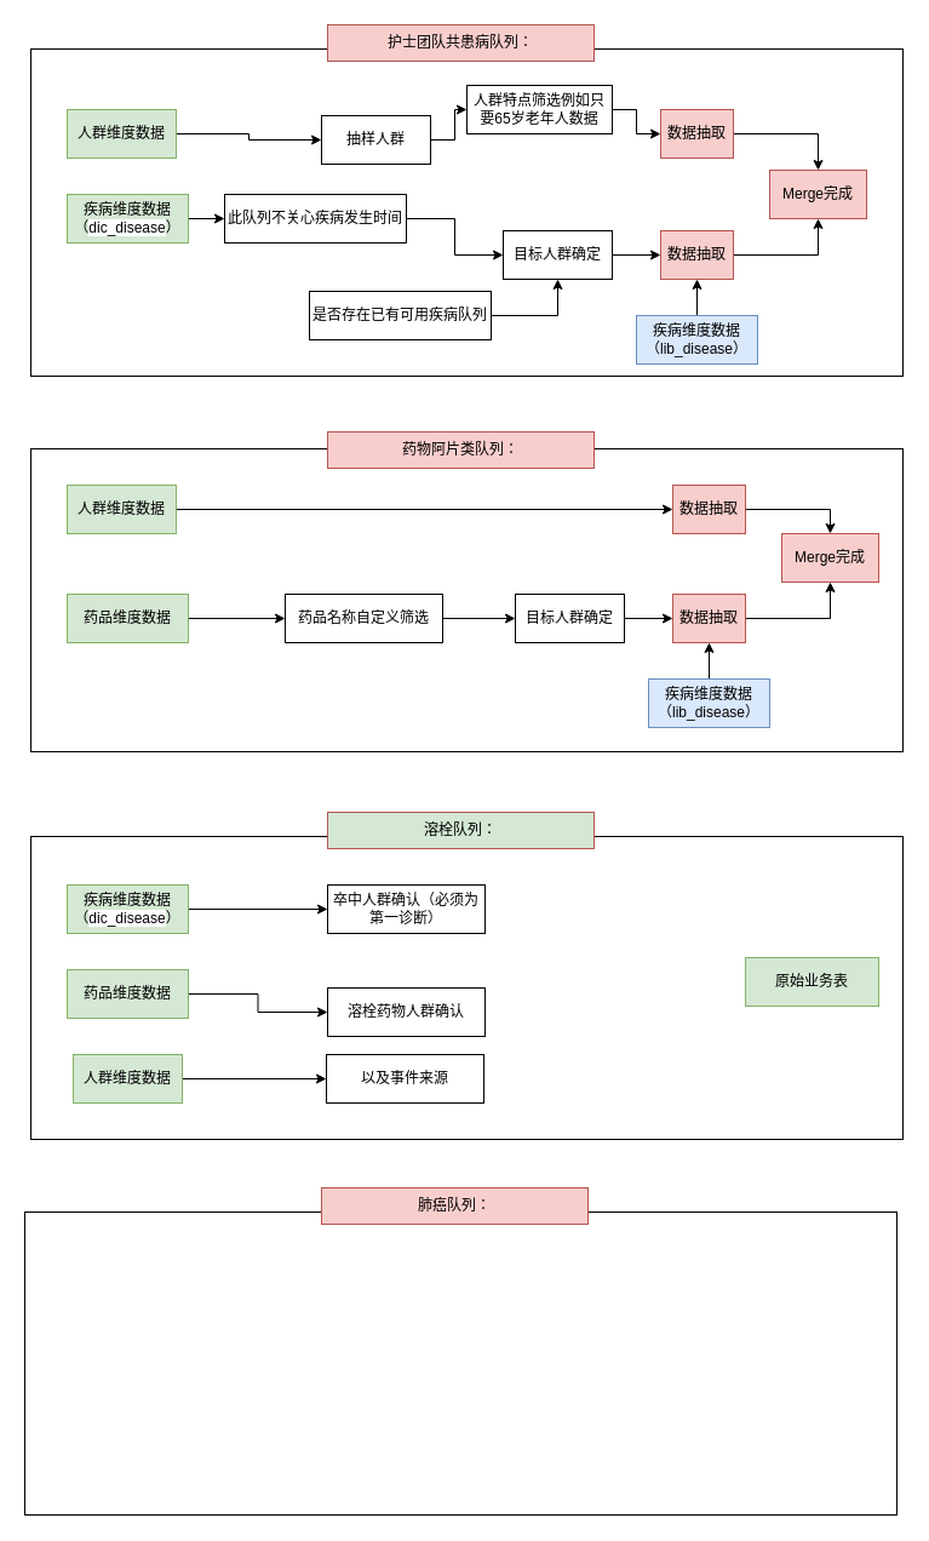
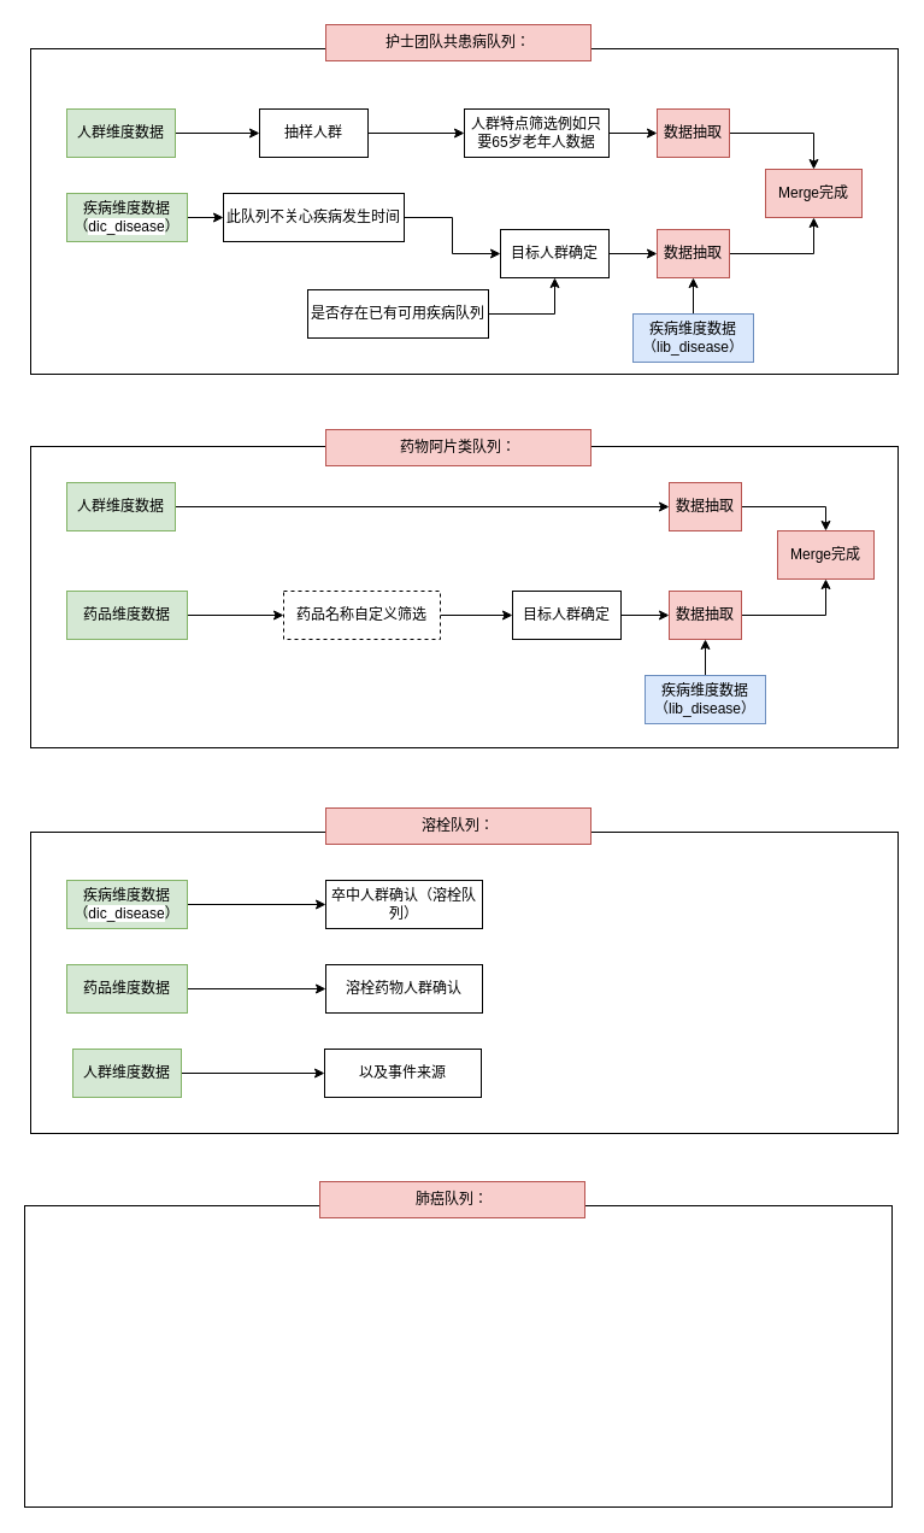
  <mxCell id="0" />
  <mxCell id="1" parent="0" />
  <mxCell id="2" value="" style="rounded=0;whiteSpace=wrap;html=1;" parent="1" vertex="1"><mxGeometry x="25" y="40" width="720" height="270" as="geometry" /></mxCell>
  <mxCell id="3" value="护士团队共患病队列：" style="rounded=0;whiteSpace=wrap;html=1;fillColor=#f8cecc;strokeColor=#b85450;" parent="1" vertex="1"><mxGeometry x="270" y="20" width="220" height="30" as="geometry" /></mxCell>
  <mxCell id="4" style="edgeStyle=orthogonalEdgeStyle;rounded=0;orthogonalLoop=1;jettySize=auto;html=1;exitX=1;exitY=0.5;exitDx=0;exitDy=0;" parent="1" source="5" target="7" edge="1"><mxGeometry relative="1" as="geometry" /></mxCell>
- <mxCell id="5" value="抽样人群" style="rounded=0;whiteSpace=wrap;html=1;" parent="1" vertex="1"><mxGeometry x="265" y="95" width="90" height="40" as="geometry" /></mxCell>
+ <mxCell id="5" value="抽样人群" style="rounded=0;whiteSpace=wrap;html=1;" parent="1" vertex="1"><mxGeometry x="215" y="90" width="90" height="40" as="geometry" /></mxCell>
  <mxCell id="6" style="edgeStyle=orthogonalEdgeStyle;rounded=0;orthogonalLoop=1;jettySize=auto;html=1;exitX=1;exitY=0.5;exitDx=0;exitDy=0;" parent="1" source="7" target="26" edge="1"><mxGeometry relative="1" as="geometry" /></mxCell>
- <mxCell id="7" value="人群特点筛选例如只要65岁老年人数据" style="rounded=0;whiteSpace=wrap;html=1;" parent="1" vertex="1"><mxGeometry x="385" y="70" width="120" height="40" as="geometry" /></mxCell>
+ <mxCell id="7" value="人群特点筛选例如只要65岁老年人数据" style="rounded=0;whiteSpace=wrap;html=1;" parent="1" vertex="1"><mxGeometry x="385" y="90" width="120" height="40" as="geometry" /></mxCell>
  <mxCell id="8" style="edgeStyle=orthogonalEdgeStyle;rounded=0;orthogonalLoop=1;jettySize=auto;html=1;exitX=1;exitY=0.5;exitDx=0;exitDy=0;" parent="1" source="9" target="5" edge="1"><mxGeometry relative="1" as="geometry" /></mxCell>
  <mxCell id="9" value="人群维度数据" style="rounded=0;whiteSpace=wrap;html=1;fillColor=#d5e8d4;strokeColor=#82b366;" parent="1" vertex="1"><mxGeometry x="55" y="90" width="90" height="40" as="geometry" /></mxCell>
  <mxCell id="10" style="edgeStyle=orthogonalEdgeStyle;rounded=0;orthogonalLoop=1;jettySize=auto;html=1;exitX=1;exitY=0.5;exitDx=0;exitDy=0;" parent="1" source="11" target="13" edge="1"><mxGeometry relative="1" as="geometry" /></mxCell>
  <mxCell id="11" value="疾病维度数据（&lt;span style=&quot;font-family: &amp;#34;tahoma&amp;#34; , &amp;#34;arial&amp;#34; , &amp;#34;verdana&amp;#34; , sans-serif ; background-color: rgb(255 , 255 , 255)&quot;&gt;dic_disease&lt;/span&gt;）" style="rounded=0;whiteSpace=wrap;html=1;fillColor=#d5e8d4;strokeColor=#82b366;" parent="1" vertex="1"><mxGeometry x="55" y="160" width="100" height="40" as="geometry" /></mxCell>
  <mxCell id="12" style="edgeStyle=orthogonalEdgeStyle;rounded=0;orthogonalLoop=1;jettySize=auto;html=1;exitX=1;exitY=0.5;exitDx=0;exitDy=0;" parent="1" source="13" target="17" edge="1"><mxGeometry relative="1" as="geometry" /></mxCell>
  <mxCell id="13" value="此队列不关心疾病发生时间" style="rounded=0;whiteSpace=wrap;html=1;" parent="1" vertex="1"><mxGeometry x="185" y="160" width="150" height="40" as="geometry" /></mxCell>
  <mxCell id="14" style="edgeStyle=orthogonalEdgeStyle;rounded=0;orthogonalLoop=1;jettySize=auto;html=1;exitX=1;exitY=0.5;exitDx=0;exitDy=0;" parent="1" source="15" target="17" edge="1"><mxGeometry relative="1" as="geometry" /></mxCell>
  <mxCell id="15" value="是否存在已有可用疾病队列" style="rounded=0;whiteSpace=wrap;html=1;" parent="1" vertex="1"><mxGeometry x="255" y="240" width="150" height="40" as="geometry" /></mxCell>
  <mxCell id="16" style="edgeStyle=orthogonalEdgeStyle;rounded=0;orthogonalLoop=1;jettySize=auto;html=1;exitX=1;exitY=0.5;exitDx=0;exitDy=0;" parent="1" source="17" target="24" edge="1"><mxGeometry relative="1" as="geometry" /></mxCell>
  <mxCell id="17" value="目标人群确定" style="rounded=0;whiteSpace=wrap;html=1;" parent="1" vertex="1"><mxGeometry x="415" y="190" width="90" height="40" as="geometry" /></mxCell>
  <mxCell id="18" value="Merge完成" style="rounded=0;whiteSpace=wrap;html=1;fillColor=#f8cecc;strokeColor=#b85450;" parent="1" vertex="1"><mxGeometry x="635" y="140" width="80" height="40" as="geometry" /></mxCell>
  <mxCell id="19" value="" style="rounded=0;whiteSpace=wrap;html=1;" parent="1" vertex="1"><mxGeometry x="25" y="370" width="720" height="250" as="geometry" /></mxCell>
  <mxCell id="20" value="药物阿片类队列：" style="rounded=0;whiteSpace=wrap;html=1;fillColor=#f8cecc;strokeColor=#b85450;" parent="1" vertex="1"><mxGeometry x="270" y="356" width="220" height="30" as="geometry" /></mxCell>
  <mxCell id="21" value="" style="rounded=0;whiteSpace=wrap;html=1;" parent="1" vertex="1"><mxGeometry x="25" y="690" width="720" height="250" as="geometry" /></mxCell>
- <mxCell id="22" value="溶栓队列：" style="rounded=0;whiteSpace=wrap;html=1;fillColor=#d5e8d4;strokeColor=#b85450;" parent="1" vertex="1"><mxGeometry x="270" y="670" width="220" height="30" as="geometry" /></mxCell>
+ <mxCell id="22" value="溶栓队列：" style="rounded=0;whiteSpace=wrap;html=1;fillColor=#f8cecc;strokeColor=#b85450;" parent="1" vertex="1"><mxGeometry x="270" y="670" width="220" height="30" as="geometry" /></mxCell>
  <mxCell id="23" style="edgeStyle=orthogonalEdgeStyle;rounded=0;orthogonalLoop=1;jettySize=auto;html=1;exitX=1;exitY=0.5;exitDx=0;exitDy=0;" parent="1" source="24" target="18" edge="1"><mxGeometry relative="1" as="geometry" /></mxCell>
  <mxCell id="24" value="数据抽取" style="rounded=0;whiteSpace=wrap;html=1;fillColor=#f8cecc;strokeColor=#b85450;" parent="1" vertex="1"><mxGeometry x="545" y="190" width="60" height="40" as="geometry" /></mxCell>
  <mxCell id="25" style="edgeStyle=orthogonalEdgeStyle;rounded=0;orthogonalLoop=1;jettySize=auto;html=1;exitX=1;exitY=0.5;exitDx=0;exitDy=0;entryX=0.5;entryY=0;entryDx=0;entryDy=0;" parent="1" source="26" target="18" edge="1"><mxGeometry relative="1" as="geometry" /></mxCell>
  <mxCell id="26" value="数据抽取" style="rounded=0;whiteSpace=wrap;html=1;fillColor=#f8cecc;strokeColor=#b85450;" parent="1" vertex="1"><mxGeometry x="545" y="90" width="60" height="40" as="geometry" /></mxCell>
  <mxCell id="27" style="edgeStyle=orthogonalEdgeStyle;rounded=0;orthogonalLoop=1;jettySize=auto;html=1;exitX=1;exitY=0.5;exitDx=0;exitDy=0;" parent="1" source="28" target="41" edge="1"><mxGeometry relative="1" as="geometry" /></mxCell>
  <mxCell id="28" value="人群维度数据" style="rounded=0;whiteSpace=wrap;html=1;fillColor=#d5e8d4;strokeColor=#82b366;" parent="1" vertex="1"><mxGeometry x="55" y="400" width="90" height="40" as="geometry" /></mxCell>
  <mxCell id="29" style="edgeStyle=orthogonalEdgeStyle;rounded=0;orthogonalLoop=1;jettySize=auto;html=1;exitX=1;exitY=0.5;exitDx=0;exitDy=0;" parent="1" source="30" target="34" edge="1"><mxGeometry relative="1" as="geometry" /></mxCell>
  <mxCell id="30" value="药品维度数据" style="rounded=0;whiteSpace=wrap;html=1;fillColor=#d5e8d4;strokeColor=#82b366;" parent="1" vertex="1"><mxGeometry x="55" y="490" width="100" height="40" as="geometry" /></mxCell>
  <mxCell id="31" style="edgeStyle=orthogonalEdgeStyle;rounded=0;orthogonalLoop=1;jettySize=auto;html=1;exitX=0.5;exitY=0;exitDx=0;exitDy=0;" parent="1" source="32" target="24" edge="1"><mxGeometry relative="1" as="geometry" /></mxCell>
  <mxCell id="32" value="疾病维度数据（lib_disease）" style="rounded=0;whiteSpace=wrap;html=1;fillColor=#dae8fc;strokeColor=#6c8ebf;" parent="1" vertex="1"><mxGeometry x="525" y="260" width="100" height="40" as="geometry" /></mxCell>
  <mxCell id="33" style="edgeStyle=orthogonalEdgeStyle;rounded=0;orthogonalLoop=1;jettySize=auto;html=1;exitX=1;exitY=0.5;exitDx=0;exitDy=0;" parent="1" source="34" target="36" edge="1"><mxGeometry relative="1" as="geometry" /></mxCell>
- <mxCell id="34" value="药品名称自定义筛选" style="rounded=0;whiteSpace=wrap;html=1;" parent="1" vertex="1"><mxGeometry x="235" y="490" width="130" height="40" as="geometry" /></mxCell>
+ <mxCell id="34" value="药品名称自定义筛选" style="rounded=0;whiteSpace=wrap;html=1;dashed=1;" parent="1" vertex="1"><mxGeometry x="235" y="490" width="130" height="40" as="geometry" /></mxCell>
  <mxCell id="35" style="edgeStyle=orthogonalEdgeStyle;rounded=0;orthogonalLoop=1;jettySize=auto;html=1;exitX=1;exitY=0.5;exitDx=0;exitDy=0;" parent="1" source="36" target="39" edge="1"><mxGeometry relative="1" as="geometry" /></mxCell>
  <mxCell id="36" value="目标人群确定" style="rounded=0;whiteSpace=wrap;html=1;" parent="1" vertex="1"><mxGeometry x="425" y="490" width="90" height="40" as="geometry" /></mxCell>
  <mxCell id="37" value="Merge完成" style="rounded=0;whiteSpace=wrap;html=1;fillColor=#f8cecc;strokeColor=#b85450;" parent="1" vertex="1"><mxGeometry x="645" y="440" width="80" height="40" as="geometry" /></mxCell>
  <mxCell id="38" style="edgeStyle=orthogonalEdgeStyle;rounded=0;orthogonalLoop=1;jettySize=auto;html=1;exitX=1;exitY=0.5;exitDx=0;exitDy=0;" parent="1" source="39" target="37" edge="1"><mxGeometry relative="1" as="geometry" /></mxCell>
  <mxCell id="39" value="数据抽取" style="rounded=0;whiteSpace=wrap;html=1;fillColor=#f8cecc;strokeColor=#b85450;" parent="1" vertex="1"><mxGeometry x="555" y="490" width="60" height="40" as="geometry" /></mxCell>
  <mxCell id="40" style="edgeStyle=orthogonalEdgeStyle;rounded=0;orthogonalLoop=1;jettySize=auto;html=1;exitX=1;exitY=0.5;exitDx=0;exitDy=0;entryX=0.5;entryY=0;entryDx=0;entryDy=0;" parent="1" source="41" target="37" edge="1"><mxGeometry relative="1" as="geometry" /></mxCell>
  <mxCell id="41" value="数据抽取" style="rounded=0;whiteSpace=wrap;html=1;fillColor=#f8cecc;strokeColor=#b85450;" parent="1" vertex="1"><mxGeometry x="555" y="400" width="60" height="40" as="geometry" /></mxCell>
  <mxCell id="42" style="edgeStyle=orthogonalEdgeStyle;rounded=0;orthogonalLoop=1;jettySize=auto;html=1;exitX=0.5;exitY=0;exitDx=0;exitDy=0;" parent="1" source="43" target="39" edge="1"><mxGeometry relative="1" as="geometry" /></mxCell>
  <mxCell id="43" value="疾病维度数据（lib_disease）" style="rounded=0;whiteSpace=wrap;html=1;fillColor=#dae8fc;strokeColor=#6c8ebf;" parent="1" vertex="1"><mxGeometry x="535" y="560" width="100" height="40" as="geometry" /></mxCell>
  <mxCell id="44" value="" style="rounded=0;whiteSpace=wrap;html=1;" parent="1" vertex="1"><mxGeometry x="20" y="1000" width="720" height="250" as="geometry" /></mxCell>
  <mxCell id="45" value="肺癌队列：" style="rounded=0;whiteSpace=wrap;html=1;fillColor=#f8cecc;strokeColor=#b85450;" parent="1" vertex="1"><mxGeometry x="265" y="980" width="220" height="30" as="geometry" /></mxCell>
  <mxCell id="46" style="edgeStyle=orthogonalEdgeStyle;rounded=0;orthogonalLoop=1;jettySize=auto;html=1;exitX=1;exitY=0.5;exitDx=0;exitDy=0;" parent="1" source="47" target="48" edge="1"><mxGeometry relative="1" as="geometry" /></mxCell>
  <mxCell id="47" value="疾病维度数据（&lt;span style=&quot;font-family: &amp;#34;tahoma&amp;#34; , &amp;#34;arial&amp;#34; , &amp;#34;verdana&amp;#34; , sans-serif ; background-color: rgb(255 , 255 , 255)&quot;&gt;dic_disease&lt;/span&gt;）" style="rounded=0;whiteSpace=wrap;html=1;fillColor=#d5e8d4;strokeColor=#82b366;" parent="1" vertex="1"><mxGeometry x="55" y="730" width="100" height="40" as="geometry" /></mxCell>
- <mxCell id="48" value="卒中人群确认（必须为第一诊断）" style="rounded=0;whiteSpace=wrap;html=1;" parent="1" vertex="1"><mxGeometry x="270" y="730" width="130" height="40" as="geometry" /></mxCell>
+ <mxCell id="48" value="卒中人群确认（溶栓队列）" style="rounded=0;whiteSpace=wrap;html=1;" parent="1" vertex="1"><mxGeometry x="270" y="730" width="130" height="40" as="geometry" /></mxCell>
  <mxCell id="49" style="edgeStyle=orthogonalEdgeStyle;rounded=0;orthogonalLoop=1;jettySize=auto;html=1;exitX=1;exitY=0.5;exitDx=0;exitDy=0;" parent="1" source="50" target="51" edge="1"><mxGeometry relative="1" as="geometry" /></mxCell>
  <mxCell id="50" value="药品维度数据" style="rounded=0;whiteSpace=wrap;html=1;fillColor=#d5e8d4;strokeColor=#82b366;" parent="1" vertex="1"><mxGeometry x="55" y="800" width="100" height="40" as="geometry" /></mxCell>
- <mxCell id="51" value="溶栓药物人群确认" style="rounded=0;whiteSpace=wrap;html=1;" parent="1" vertex="1"><mxGeometry x="270" y="815" width="130" height="40" as="geometry" /></mxCell>
+ <mxCell id="51" value="溶栓药物人群确认" style="rounded=0;whiteSpace=wrap;html=1;" parent="1" vertex="1"><mxGeometry x="270" y="800" width="130" height="40" as="geometry" /></mxCell>
  <mxCell id="52" style="edgeStyle=orthogonalEdgeStyle;rounded=0;orthogonalLoop=1;jettySize=auto;html=1;exitX=1;exitY=0.5;exitDx=0;exitDy=0;entryX=0;entryY=0.5;entryDx=0;entryDy=0;" parent="1" source="53" target="54" edge="1"><mxGeometry relative="1" as="geometry" /></mxCell>
  <mxCell id="53" value="人群维度数据" style="rounded=0;whiteSpace=wrap;html=1;fillColor=#d5e8d4;strokeColor=#82b366;" parent="1" vertex="1"><mxGeometry x="60" y="870" width="90" height="40" as="geometry" /></mxCell>
  <mxCell id="54" value="以及事件来源" style="rounded=0;whiteSpace=wrap;html=1;" parent="1" vertex="1"><mxGeometry x="269" y="870" width="130" height="40" as="geometry" /></mxCell>
- <mxCell id="55" value="原始业务表" style="rounded=0;whiteSpace=wrap;html=1;fillColor=#d5e8d4;strokeColor=#82b366;" parent="1" vertex="1"><mxGeometry x="615" y="790" width="110" height="40" as="geometry" /></mxCell>
